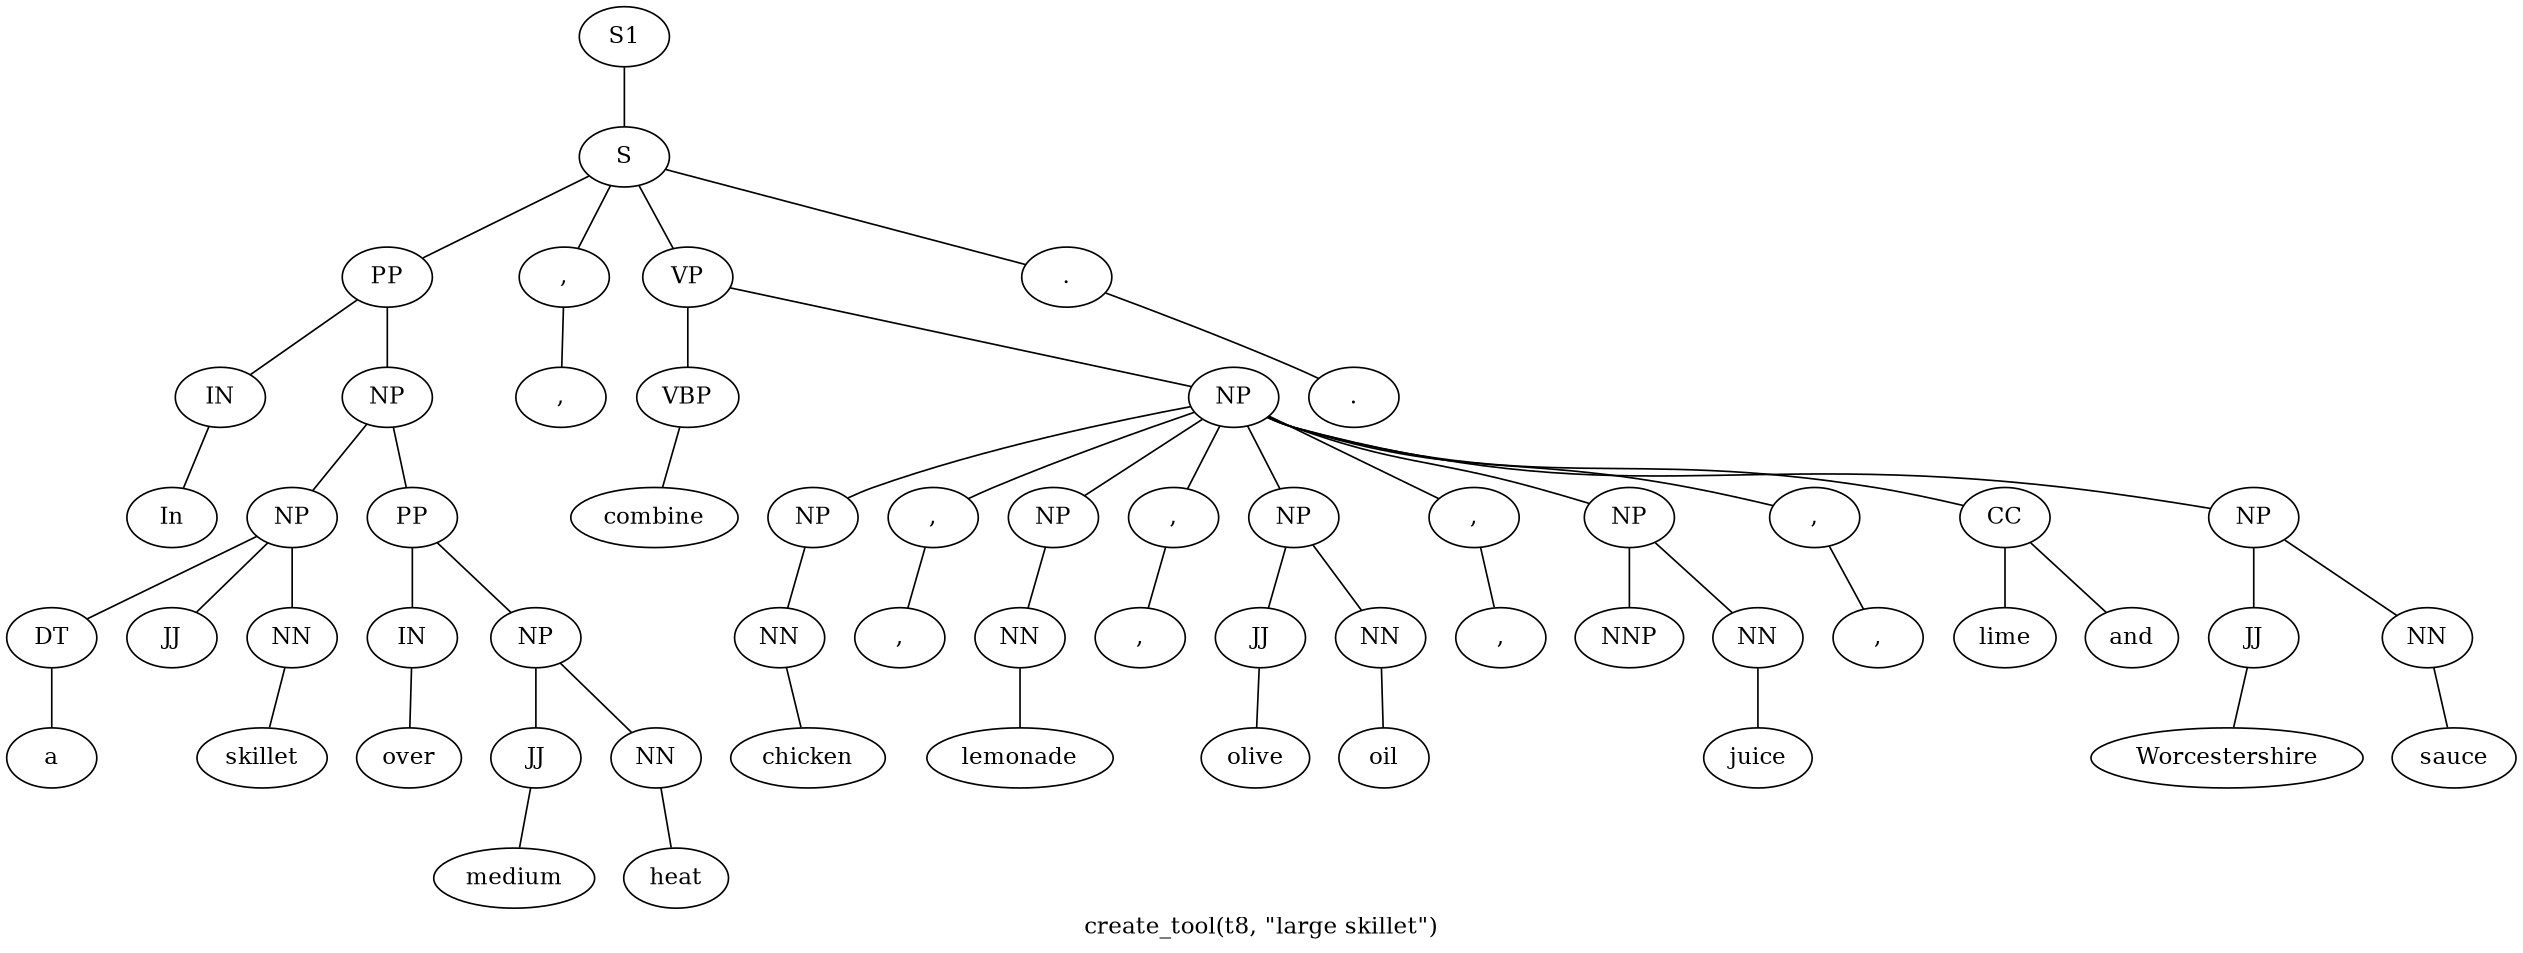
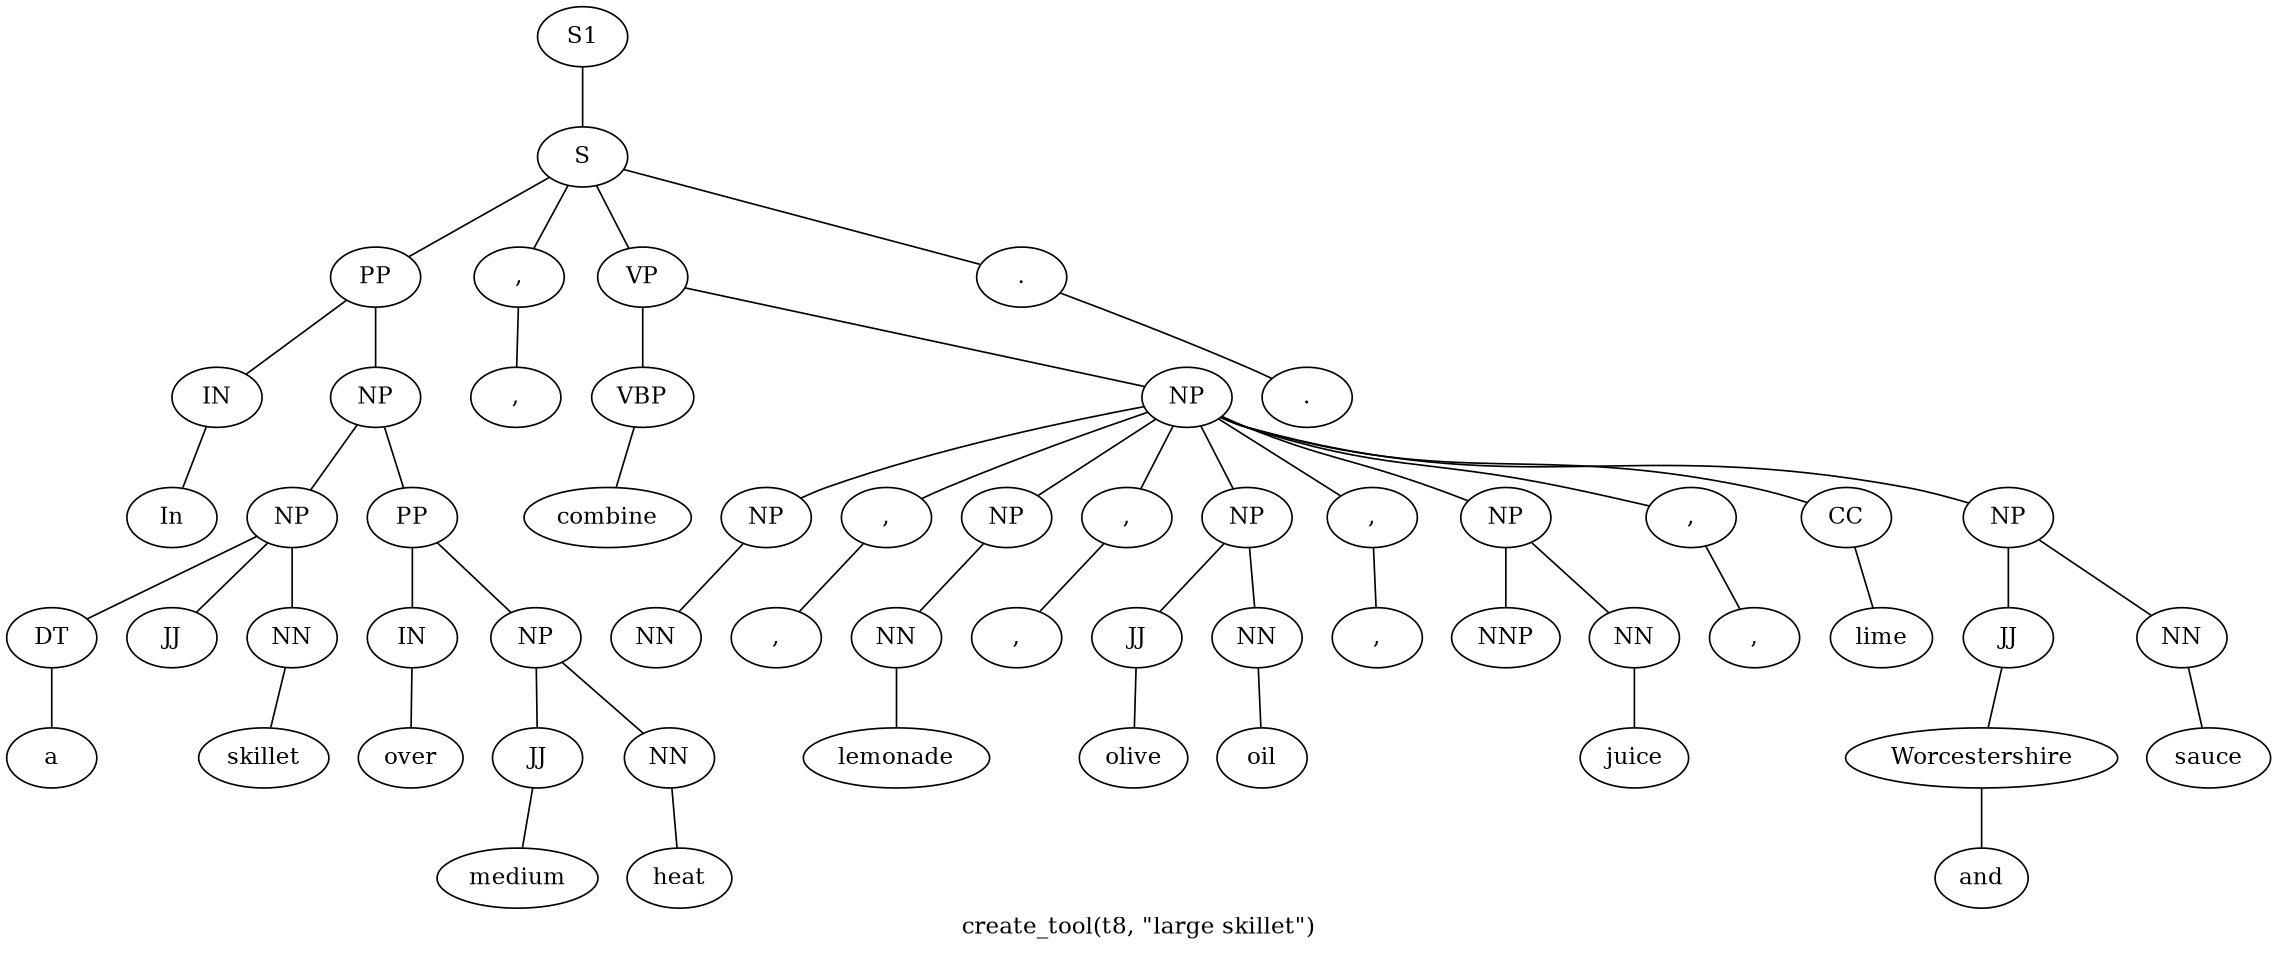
  graph {
    label="create_tool(t8, \"large skillet\")"
    n1 [label=S1]
    n2 [label=S]
    n3 [label=PP]
    n4 [label=","]
    n5 [label=VP]
    n6 [label="."]
    n7 [label=IN]
    n8 [label=NP]
    n9 [label=","]
    n10 [label=VBP]
    n11 [label=NP]
    n12 [label="."]
    n13 [label=In]
    n14 [label=NP]
    n15 [label=PP]
    n16 [label=DT]
    n17 [label=JJ]
    n18 [label=NN]
    n19 [label=IN]
    n20 [label=NP]
    n21 [label=a]
    n22 [label=skillet]
    n23 [label=over]
    n24 [label=JJ]
    n25 [label=NN]
    n26 [label=medium]
    n27 [label=heat]
    n28 [label=combine]
    n29 [label=NP]
    n30 [label=","]
    n31 [label=NP]
    n32 [label=","]
    n33 [label=NP]
    n34 [label=","]
    n35 [label=NP]
    n36 [label=","]
    n37 [label=CC]
    n38 [label=NP]
    n39 [label=NN]
    n40 [label=","]
    n41 [label=NN]
    n42 [label=","]
    n43 [label=JJ]
    n44 [label=NN]
    n45 [label=","]
    n46 [label=NNP]
    n47 [label=NN]
    n48 [label=","]
    n49 [label=lime]
    n50 [label=and]
    n51 [label=JJ]
    n52 [label=NN]
-   n53 [label=chicken]
    n54 [label=lemonade]
    n55 [label=olive]
    n56 [label=oil]
    n57 [label=juice]
    n58 [label=Worcestershire]
    n59 [label=sauce]
    n1 -- n2
    n2 -- n3
    n2 -- n4
    n2 -- n5
    n2 -- n6
    n3 -- n7
    n3 -- n8
    n4 -- n9
    n5 -- n10
    n5 -- n11
    n6 -- n12
    n7 -- n13
    n8 -- n14
    n8 -- n15
    n10 -- n28
    n11 -- n29
    n11 -- n30
    n11 -- n31
    n11 -- n32
    n11 -- n33
    n11 -- n34
    n11 -- n35
    n11 -- n36
    n11 -- n37
    n11 -- n38
    n14 -- n16
    n14 -- n17
    n14 -- n18
    n15 -- n19
    n15 -- n20
    n16 -- n21
    n18 -- n22
    n19 -- n23
    n20 -- n24
    n20 -- n25
    n24 -- n26
    n25 -- n27
    n29 -- n39
    n30 -- n40
    n31 -- n41
    n32 -- n42
    n33 -- n43
    n33 -- n44
    n34 -- n45
    n35 -- n46
    n35 -- n47
    n36 -- n48
    n37 -- n49
-   n37 -- n50
+   n58 -- n50
    n38 -- n51
    n38 -- n52
-   n39 -- n53
    n41 -- n54
    n43 -- n55
    n44 -- n56
    n47 -- n57
    n51 -- n58
    n52 -- n59
  }
